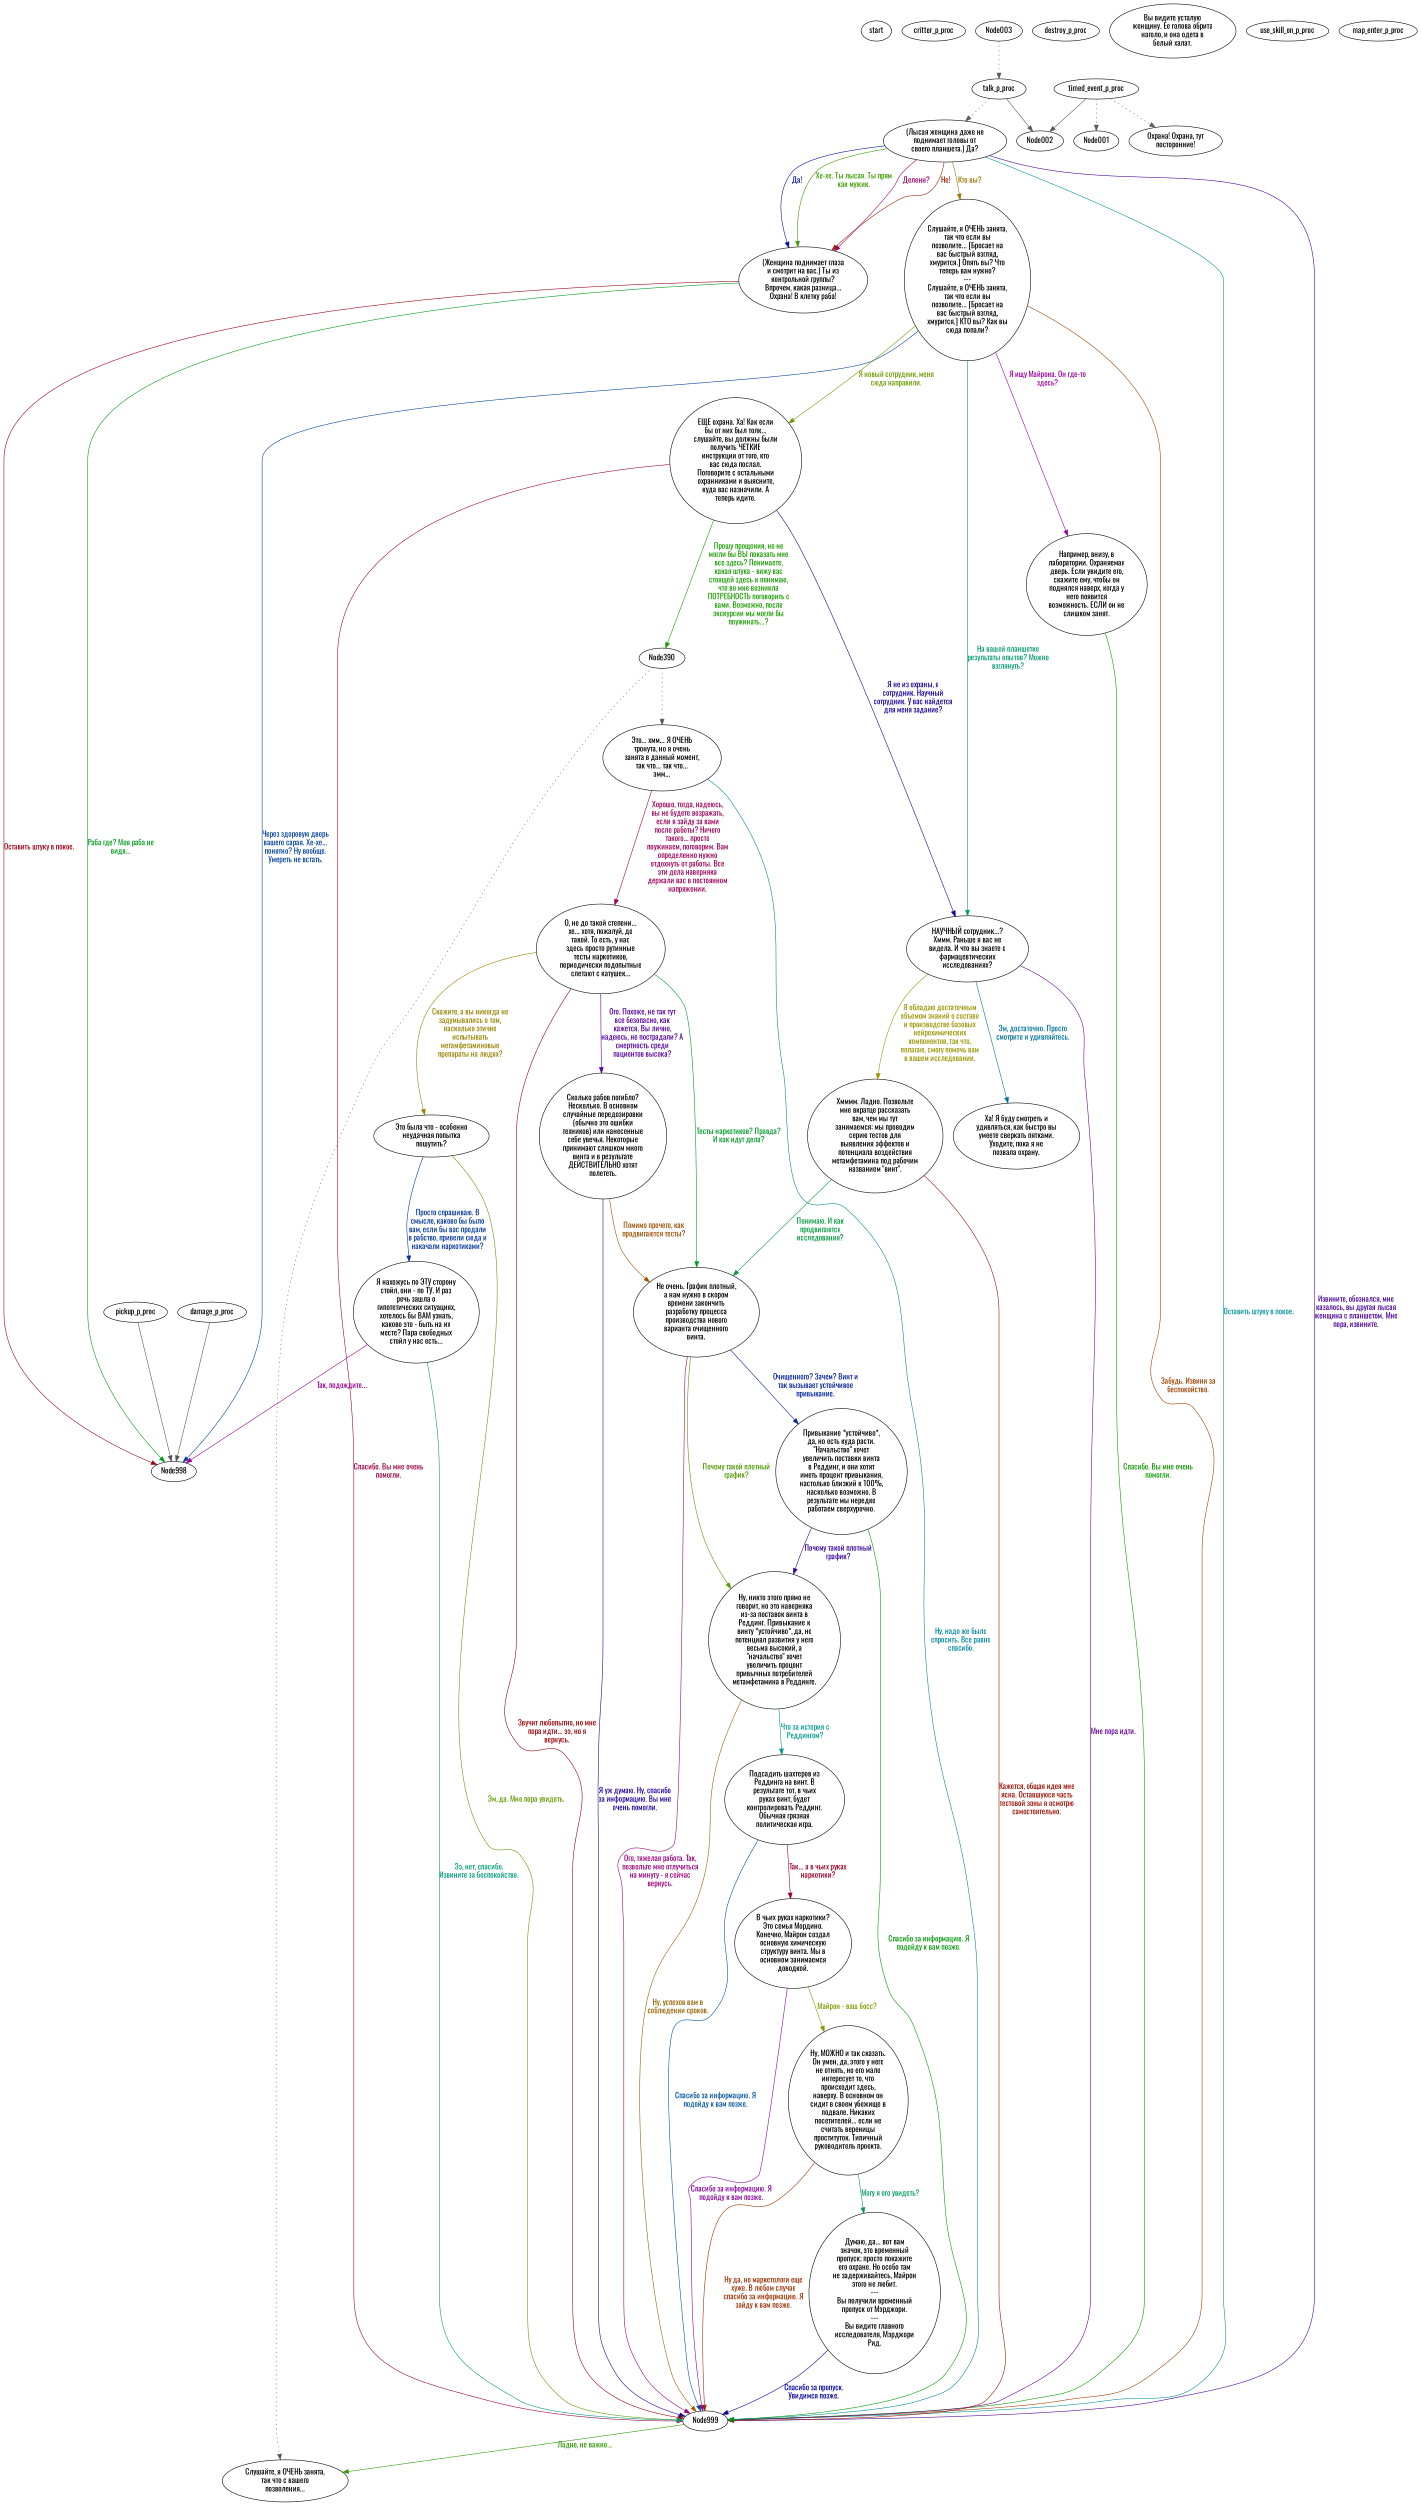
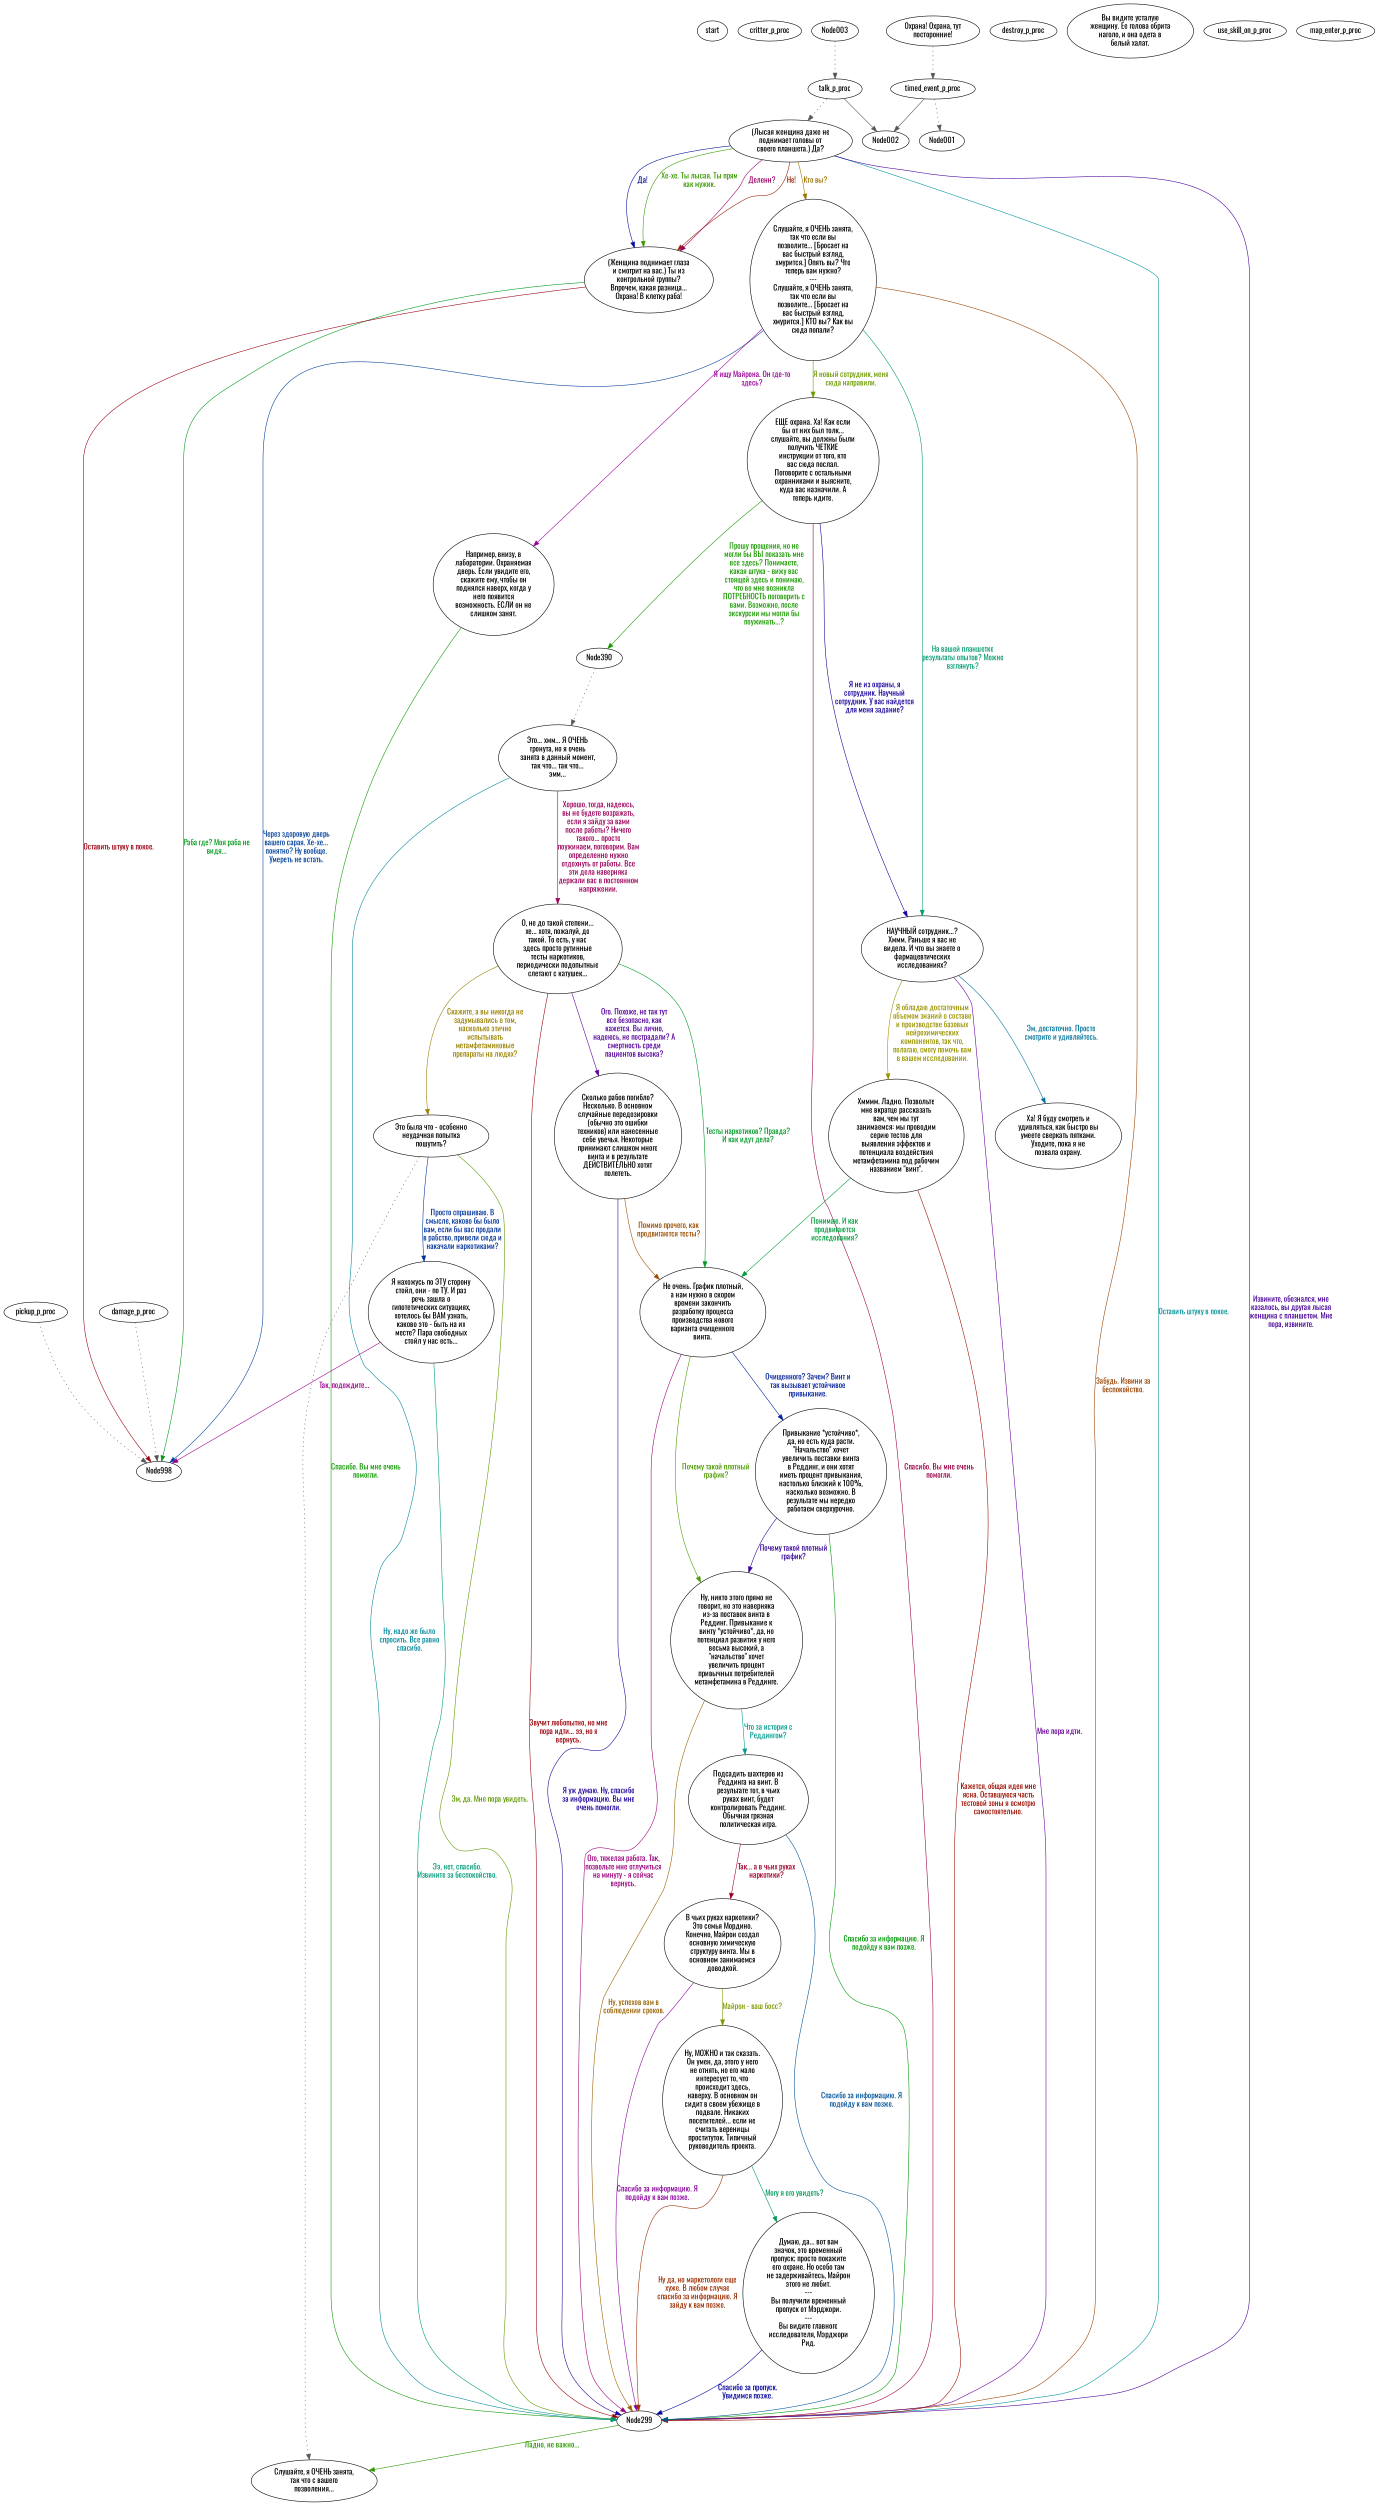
  digraph {
    fontname=Oswald
    node [color="#000000" fillcolor="#FFFFFF" fontname=Oswald style=filled]
    edge [color="#555555" fontname=Oswald]
    start
    critter_p_proc
    pickup_p_proc
    Node998
    talk_p_proc
    Node002
    n7 [label="(Лысая женщина даже не\nподнимает головы от\nсвоего планшета.) Да?"]
    Node003
-   Node999
+   Node999 [label=Node299]
    n10 [label="(Женщина поднимает глаза\nи смотрит на вас.) Ты из\nконтрольной группы?\nВпрочем, какая разница...\nОхрана! В клетку раба!"]
    n11 [label="Слушайте, я ОЧЕНЬ занята,\nтак что если вы\nпозволите... [Бросает на\nвас быстрый взгляд,\nхмурится.] Опять вы? Что\nтеперь вам нужно?\n---\nСлушайте, я ОЧЕНЬ занята,\nтак что если вы\nпозволите... [Бросает на\nвас быстрый взгляд,\nхмурится.] КТО вы? Как вы\nсюда попали?"]
    n12 [label="Слушайте, я ОЧЕНЬ занята,\nтак что с вашего\nпозволения..."]
    n13 [label="ЕЩЕ охрана. Ха! Как если\nбы от них был толк...\nслушайте, вы должны были\nполучить ЧЕТКИЕ\nинструкции от того, кто\nвас сюда послал.\nПоговорите с остальными\nохранниками и выясните,\nкуда вас назначили. А\nтеперь идите."]
    n14 [label="Например, внизу, в\nлаборатории. Охраняемая\nдверь. Если увидите его,\nскажите ему, чтобы он\nподнялся наверх, когда у\nнего появится\nвозможность. ЕСЛИ он не\nслишком занят."]
    n15 [label="НАУЧНЫЙ сотрудник...?\nХммм. Раньше я вас не\nвидела. И что вы знаете о\nфармацевтических\nисследованиях?"]
    destroy_p_proc
    n17 [label="Вы видите усталую\nженщину. Ее голова обрита\nнаголо, и она одета в\nбелый халат."]
    use_skill_on_p_proc
    damage_p_proc
    map_enter_p_proc
    timed_event_p_proc
    n22 [label="Охрана! Охрана, тут\nпосторонние!"]
    Node001
    n24 [label=Node390]
    n25 [label="Ха! Я буду смотреть и\nудивляться, как быстро вы\nумеете сверкать пятками.\nУходите, пока я не\nпозвала охрану."]
    n26 [label="Хмммм. Ладно. Позвольте\nмне вкратце рассказать\nвам, чем мы тут\nзанимаемся: мы проводим\nсерию тестов для\nвыявления эффектов и\nпотенциала воздействия\nметамфетамина под рабочим\nназванием \"винт\"."]
    n27 [label="Это... хмм... Я ОЧЕНЬ\nтронута, но я очень\nзанята в данный момент,\nтак что... так что...\nэмм..."]
    n28 [label="Не очень. График плотный,\nа нам нужно в скором\nвремени закончить\nразработку процесса\nпроизводства нового\nварианта очищенного\nвинта."]
    n29 [label="О, не до такой степени...\nхе... хотя, пожалуй, до\nтакой. То есть, у нас\nздесь просто рутинные\nтесты наркотиков,\nпериодически подопытные\nслетают с катушек..."]
    n30 [label="Привыкание *устойчиво*,\nда, но есть куда расти.\n\"Начальство\" хочет\nувеличить поставки винта\nв Реддинг, и они хотят\nиметь процент привыкания,\nнастолько близкий к 100%,\nнасколько возможно. В\nрезультате мы нередко\nработаем сверхурочно."]
    n31 [label="Ну, никто этого прямо не\nговорит, но это наверняка\nиз-за поставок винта в\nРеддинг. Привыкание к\nвинту *устойчиво*, да, но\nпотенциал развития у него\nвесьма высокий, а\n\"начальство\" хочет\nувеличить процент\nпривычных потребителей\nметамфетамина в Реддинге."]
    n32 [label="Подсадить шахтеров из\nРеддинга на винт. В\nрезультате тот, в чьих\nруках винт, будет\nконтролировать Реддинг.\nОбычная грязная\nполитическая игра."]
    n33 [label="В чьих руках наркотики?\nЭто семья Мордино.\nКонечно, Майрон создал\nосновную химическую\nструктуру винта. Мы в\nосновном занимаемся\nдоводкой."]
    n34 [label="Ну, МОЖНО и так сказать.\nОн умен, да, этого у него\nне отнять, но его мало\nинтересует то, что\nпроисходит здесь,\nнаверху. В основном он\nсидит в своем убежище в\nподвале. Никаких\nпосетителей... если не\nсчитать вереницы\nпроституток. Типичный\nруководитель проекта."]
    n35 [label="Думаю, да... вот вам\nзначок, это временный\nпропуск; просто покажите\nего охране. Но особо там\nне задерживайтесь, Майрон\nэтого не любит.\n---\nВы получили временный\nпропуск от Мэрджори.\n---\nВы видите главного\nисследователя, Мэрджори\nРид."]
    n36 [label="Это была что - особенно\nнеудачная попытка\nпошутить?"]
    n37 [label="Сколько рабов погибло?\nНесколько. В основном\nслучайные передозировки\n(обычно это ошибки\nтехников) или нанесенные\nсебе увечья. Некоторые\nпринимают слишком много\nвинта и в результате\nДЕЙСТВИТЕЛЬНО хотят\nполететь."]
    n38 [label="Я нахожусь по ЭТУ сторону\nстойл, они - по ТУ. И раз\nречь зашла о\nгипотетических ситуациях,\nхотелось бы ВАМ узнать,\nкаково это - быть на их\nместе? Пара свободных\nстойл у нас есть..."]
-   pickup_p_proc -> Node998 [style=solid]
+   pickup_p_proc -> Node998 [style=dotted]
    talk_p_proc -> Node002 [style=solid]
    talk_p_proc -> n7 [style=dotted]
    n7 -> Node999 [color="#009299" fontcolor="#009299" label="Оставить штуку в покое."]
    n7 -> Node999 [color="#470099" fontcolor="#470099" label="Извините, обознался, мне\nказалось, вы другая лысая\nженщина с планшетом. Мне\nпора, извините."]
    n7 -> n10 [color="#992100" fontcolor="#992100" label="Не!"]
    n7 -> n10 [color="#000C99" fontcolor="#000C99" label="Да!"]
    n7 -> n10 [color="#389900" fontcolor="#389900" label="Хе-хе. Ты лысая. Ты прям\nкак мужик."]
    n7 -> n10 [color="#990065" fontcolor="#990065" label="Деленн?"]
    n7 -> n11 [color="#997400" fontcolor="#997400" label="Кто вы?"]
    Node003 -> talk_p_proc [style=dotted]
    Node999 -> n12 [color="#2C9900" fontcolor="#2C9900" label="Ладно, не важно..."]
    n10 -> Node998 [color="#00991A" fontcolor="#00991A" label="Раба где? Моя раба не\nвидя..."]
    n10 -> Node998 [color="#990012" fontcolor="#990012" label="Оставить штуку в покое."]
    n11 -> Node998 [color="#003F99" fontcolor="#003F99" label="Через здоровую дверь\nвашего сарая. Хе-хе...\nпонятно? Ну вообще.\nУмереть не встать."]
    n11 -> Node999 [color="#994100" fontcolor="#994100" label="Забудь. Извини за\nбеспокойство."]
    n11 -> n13 [color="#6C9900" fontcolor="#6C9900" label="Я новый сотрудник, меня\nсюда направили."]
    n11 -> n14 [color="#990098" fontcolor="#990098" label="Я ищу Майрона. Он где-то\nздесь?"]
    n11 -> n15 [color="#00996D" fontcolor="#00996D" label="На вашей планшетке\nрезультаты опытов? Можно\nвзглянуть?"]
    n13 -> Node999 [color="#990045" fontcolor="#990045" label="Спасибо. Вы мне очень\nпомогли."]
    n13 -> n15 [color="#140099" fontcolor="#140099" label="Я не из охраны, я\nсотрудник. Научный\nсотрудник. У вас найдется\nдля меня задание?"]
    n13 -> n24 [color="#199900" fontcolor="#199900" label="Прошу прощения, но не\nмогли бы ВЫ показать мне\nвсе здесь? Понимаете,\nкакая штука - вижу вас\nстоящей здесь и понимаю,\nчто во мне возникла\nПОТРЕБНОСТЬ поговорить с\nвами. Возможно, после\nэкскурсии мы могли бы\nпоужинать...?"]
    n14 -> Node999 [color="#0D9900" fontcolor="#0D9900" label="Спасибо. Вы мне очень\nпомогли."]
    n15 -> Node999 [color="#670099" fontcolor="#670099" label="Мне пора идти."]
    n15 -> n25 [color="#007299" fontcolor="#007299" label="Эм, достаточно. Просто\nсмотрите и удивляйтесь."]
    n15 -> n26 [color="#999300" fontcolor="#999300" label="Я обладаю достаточным\nобъемом знаний о составе\nи производстве базовых\nнейрохимических\nкомпонентов, так что,\nполагаю, смогу помочь вам\nв вашем исследовании."]
-   damage_p_proc -> Node998 [style=solid]
+   damage_p_proc -> Node998 [style=dotted]
    timed_event_p_proc -> Node002 [style=solid]
-   timed_event_p_proc -> n22 [style=dotted]
+   n22 -> timed_event_p_proc [style=dotted]
    timed_event_p_proc -> Node001 [style=dotted]
-   n24 -> n12 [style=dotted]
+   n36 -> n12 [style=dotted]
    n24 -> n27 [style=dotted]
    n26 -> Node999 [color="#990D00" fontcolor="#990D00" label="Кажется, общая идея мне\nясна. Оставшуюся часть\nтестовой зоны я осмотрю\nсамостоятельно."]
    n26 -> n28 [color="#00993A" fontcolor="#00993A" label="Понимаю. И как\nпродвигаются\nисследования?"]
    n27 -> Node999 [color="#008699" fontcolor="#008699" label="Ну, надо же было\nспросить. Все равно\nспасибо."]
    n27 -> n29 [color="#990059" fontcolor="#990059" label="Хорошо, тогда, надеюсь,\nвы не будете возражать,\nесли я зайду за вами\nпосле работы? Ничего\nтакого... просто\nпоужинаем, поговорим. Вам\nопределенно нужно\nотдохнуть от работы. Все\nэти дела наверняка\nдержали вас в постоянном\nнапряжении."]
    n28 -> Node999 [color="#990079" fontcolor="#990079" label="Ого, тяжелая работа. Так,\nпозвольте мне отлучиться\nна минуту - я сейчас\nвернусь."]
    n28 -> n30 [color="#001F99" fontcolor="#001F99" label="Очищенного? Зачем? Винт и\nтак вызывает устойчивое\nпривыкание."]
    n28 -> n31 [color="#4C9900" fontcolor="#4C9900" label="Почему такой плотный\nграфик?"]
    n29 -> Node999 [color="#990006" fontcolor="#990006" label="Звучит любопытно, но мне\nпора идти... ээ, но я\nвернусь."]
    n29 -> n28 [color="#009926" fontcolor="#009926" label="Тесты наркотиков? Правда?\nИ как идут дела?"]
    n29 -> n36 [color="#998000" fontcolor="#998000" label="Скажите, а вы никогда не\nзадумывались о том,\nнасколько этично\nиспытывать\nметамфетаминовые\nпрепараты на людях?"]
    n29 -> n37 [color="#530099" fontcolor="#530099" label="Ого. Похоже, не так тут\nвсе безопасно, как\nкажется. Вы лично,\nнадеюсь, не пострадали? А\nсмертность среди\nпациентов высока?"]
    n30 -> Node999 [color="#009907" fontcolor="#009907" label="Спасибо за информацию. Я\nподойду к вам позже."]
    n30 -> n31 [color="#330099" fontcolor="#330099" label="Почему такой плотный\nграфик?"]
    n31 -> Node999 [color="#996000" fontcolor="#996000" label="Ну, успехов вам в\nсоблюдении сроков."]
    n31 -> n32 [color="#00998D" fontcolor="#00998D" label="Что за история с\nРеддингом?"]
    n32 -> Node999 [color="#005299" fontcolor="#005299" label="Спасибо за информацию. Я\nподойду к вам позже."]
    n32 -> n33 [color="#990026" fontcolor="#990026" label="Так... а в чьих руках\nнаркотики?"]
    n33 -> Node999 [color="#860099" fontcolor="#860099" label="Спасибо за информацию. Я\nподойду к вам позже."]
    n33 -> n34 [color="#7F9900" fontcolor="#7F9900" label="Майрон - ваш босс?"]
    n34 -> Node999 [color="#992D00" fontcolor="#992D00" label="Ну да, но маркетологи еще\nхуже. В любом случае\nспасибо за информацию. Я\nзайду к вам позже."]
    n34 -> n35 [color="#00995A" fontcolor="#00995A" label="Могу я его увидеть?"]
    n35 -> Node999 [color="#000099" fontcolor="#000099" label="Спасибо за пропуск.\nУвидимся позже."]
    n36 -> Node999 [color="#5F9900" fontcolor="#5F9900" label="Эм, да. Мне пора увидеть."]
    n36 -> n38 [color="#003399" fontcolor="#003399" label="Просто спрашиваю. В\nсмысле, каково бы было\nвам, если бы вас продали\nв рабство, привели сюда и\nнакачали наркотиками?"]
    n37 -> Node999 [color="#200099" fontcolor="#200099" label="Я уж думаю. Ну, спасибо\nза информацию. Вы мне\nочень помогли."]
    n37 -> n28 [color="#994D00" fontcolor="#994D00" label="Помимо прочего, как\nпродвигаются тесты?"]
    n38 -> Node998 [color="#99008C" fontcolor="#99008C" label="Так, подождите..."]
    n38 -> Node999 [color="#009979" fontcolor="#009979" label="Ээ, нет, спасибо.\nИзвините за беспокойство."]
  }
